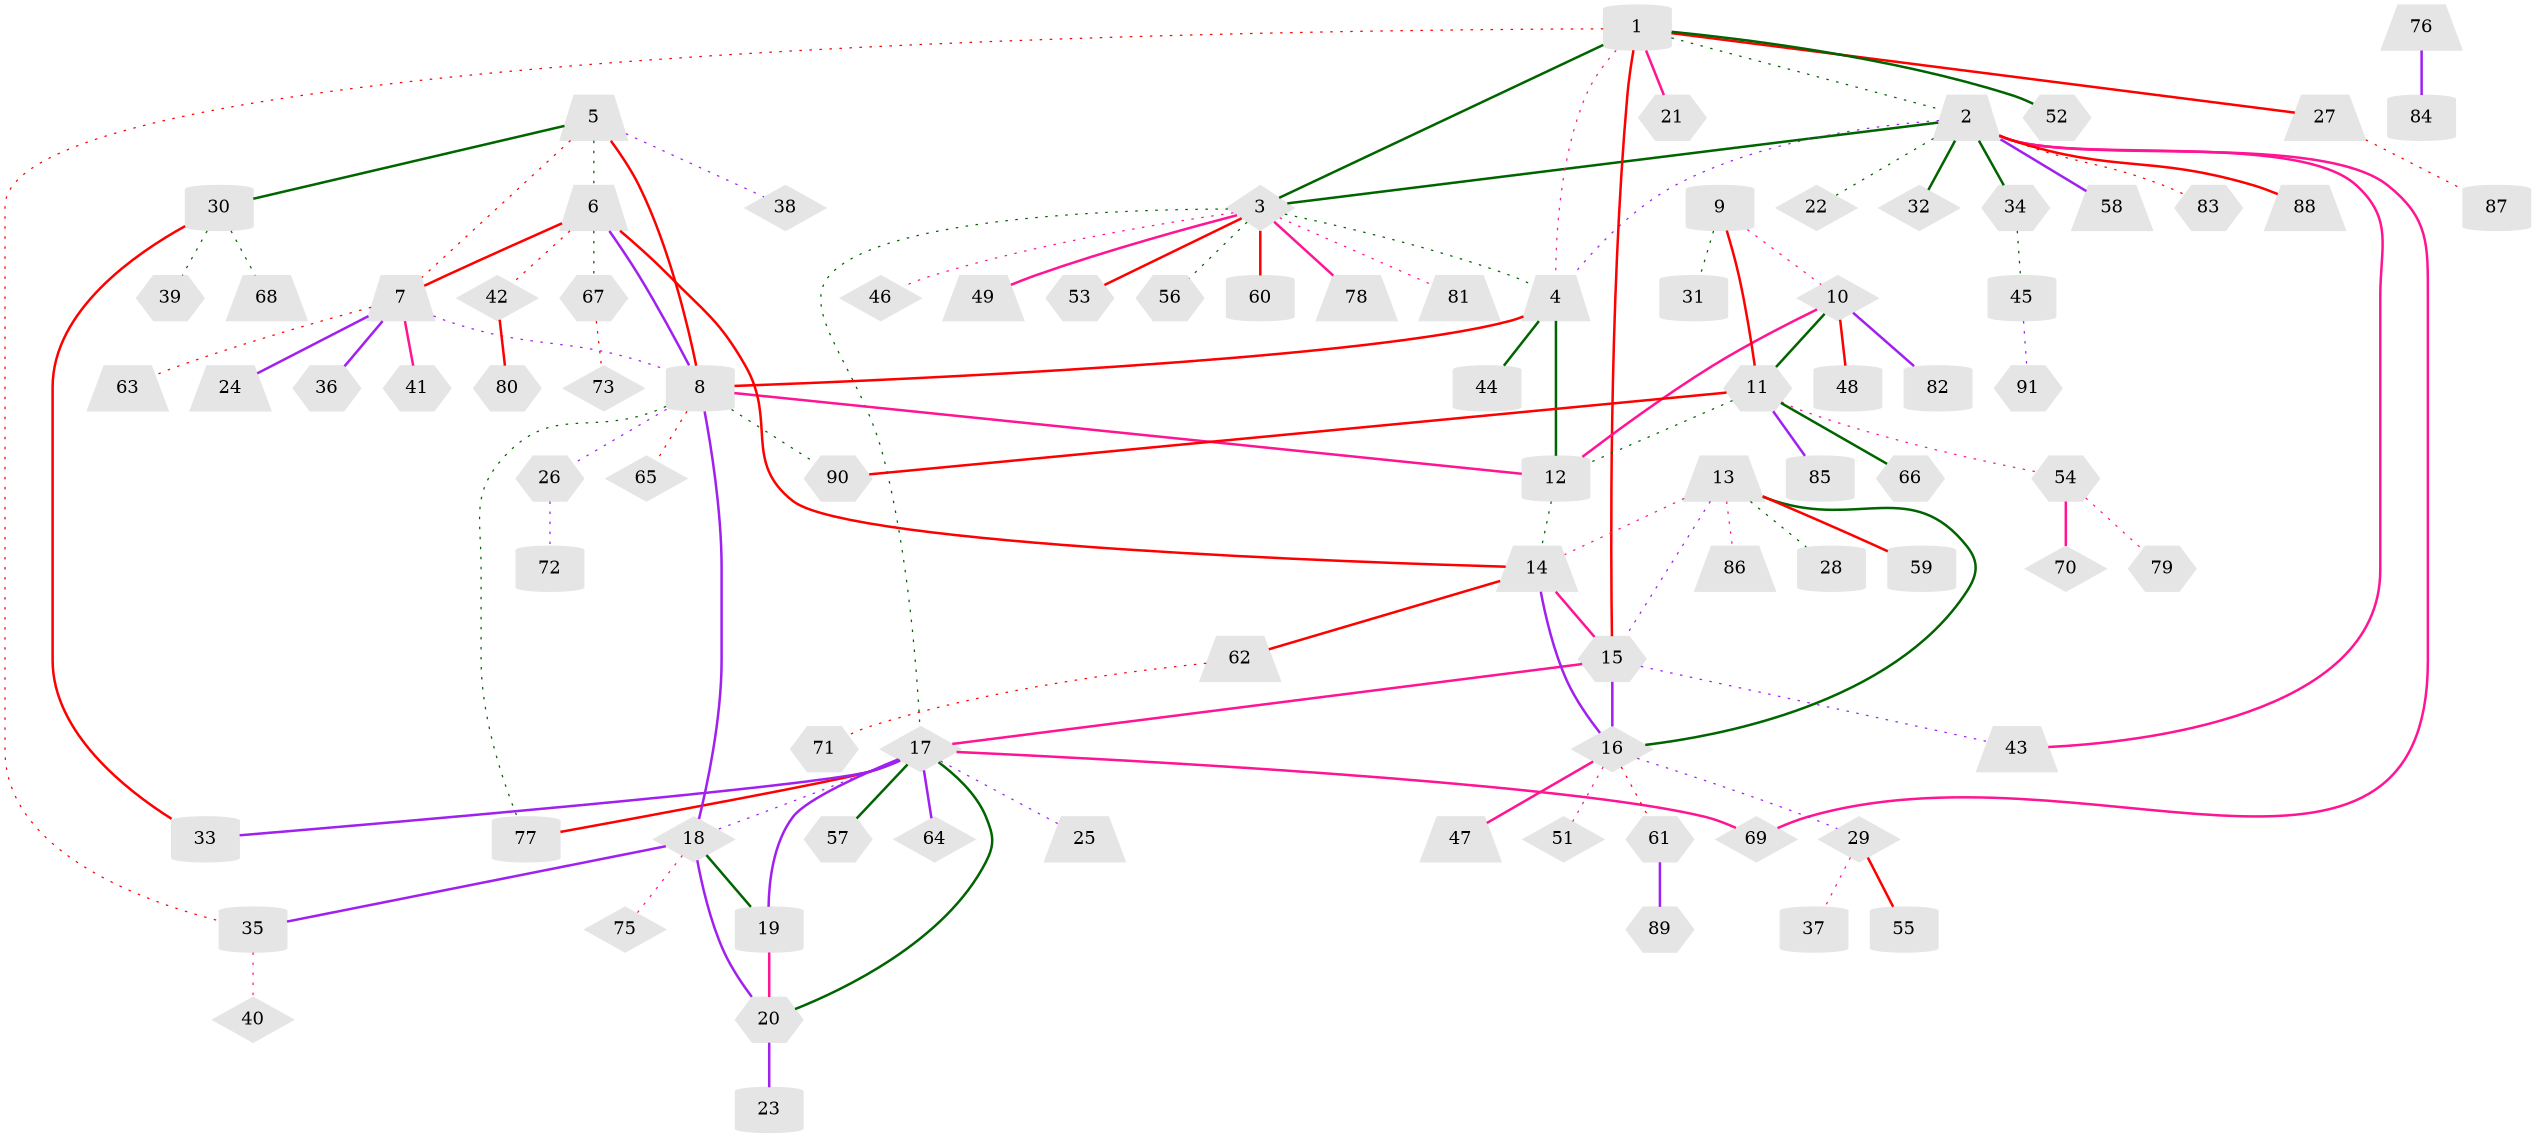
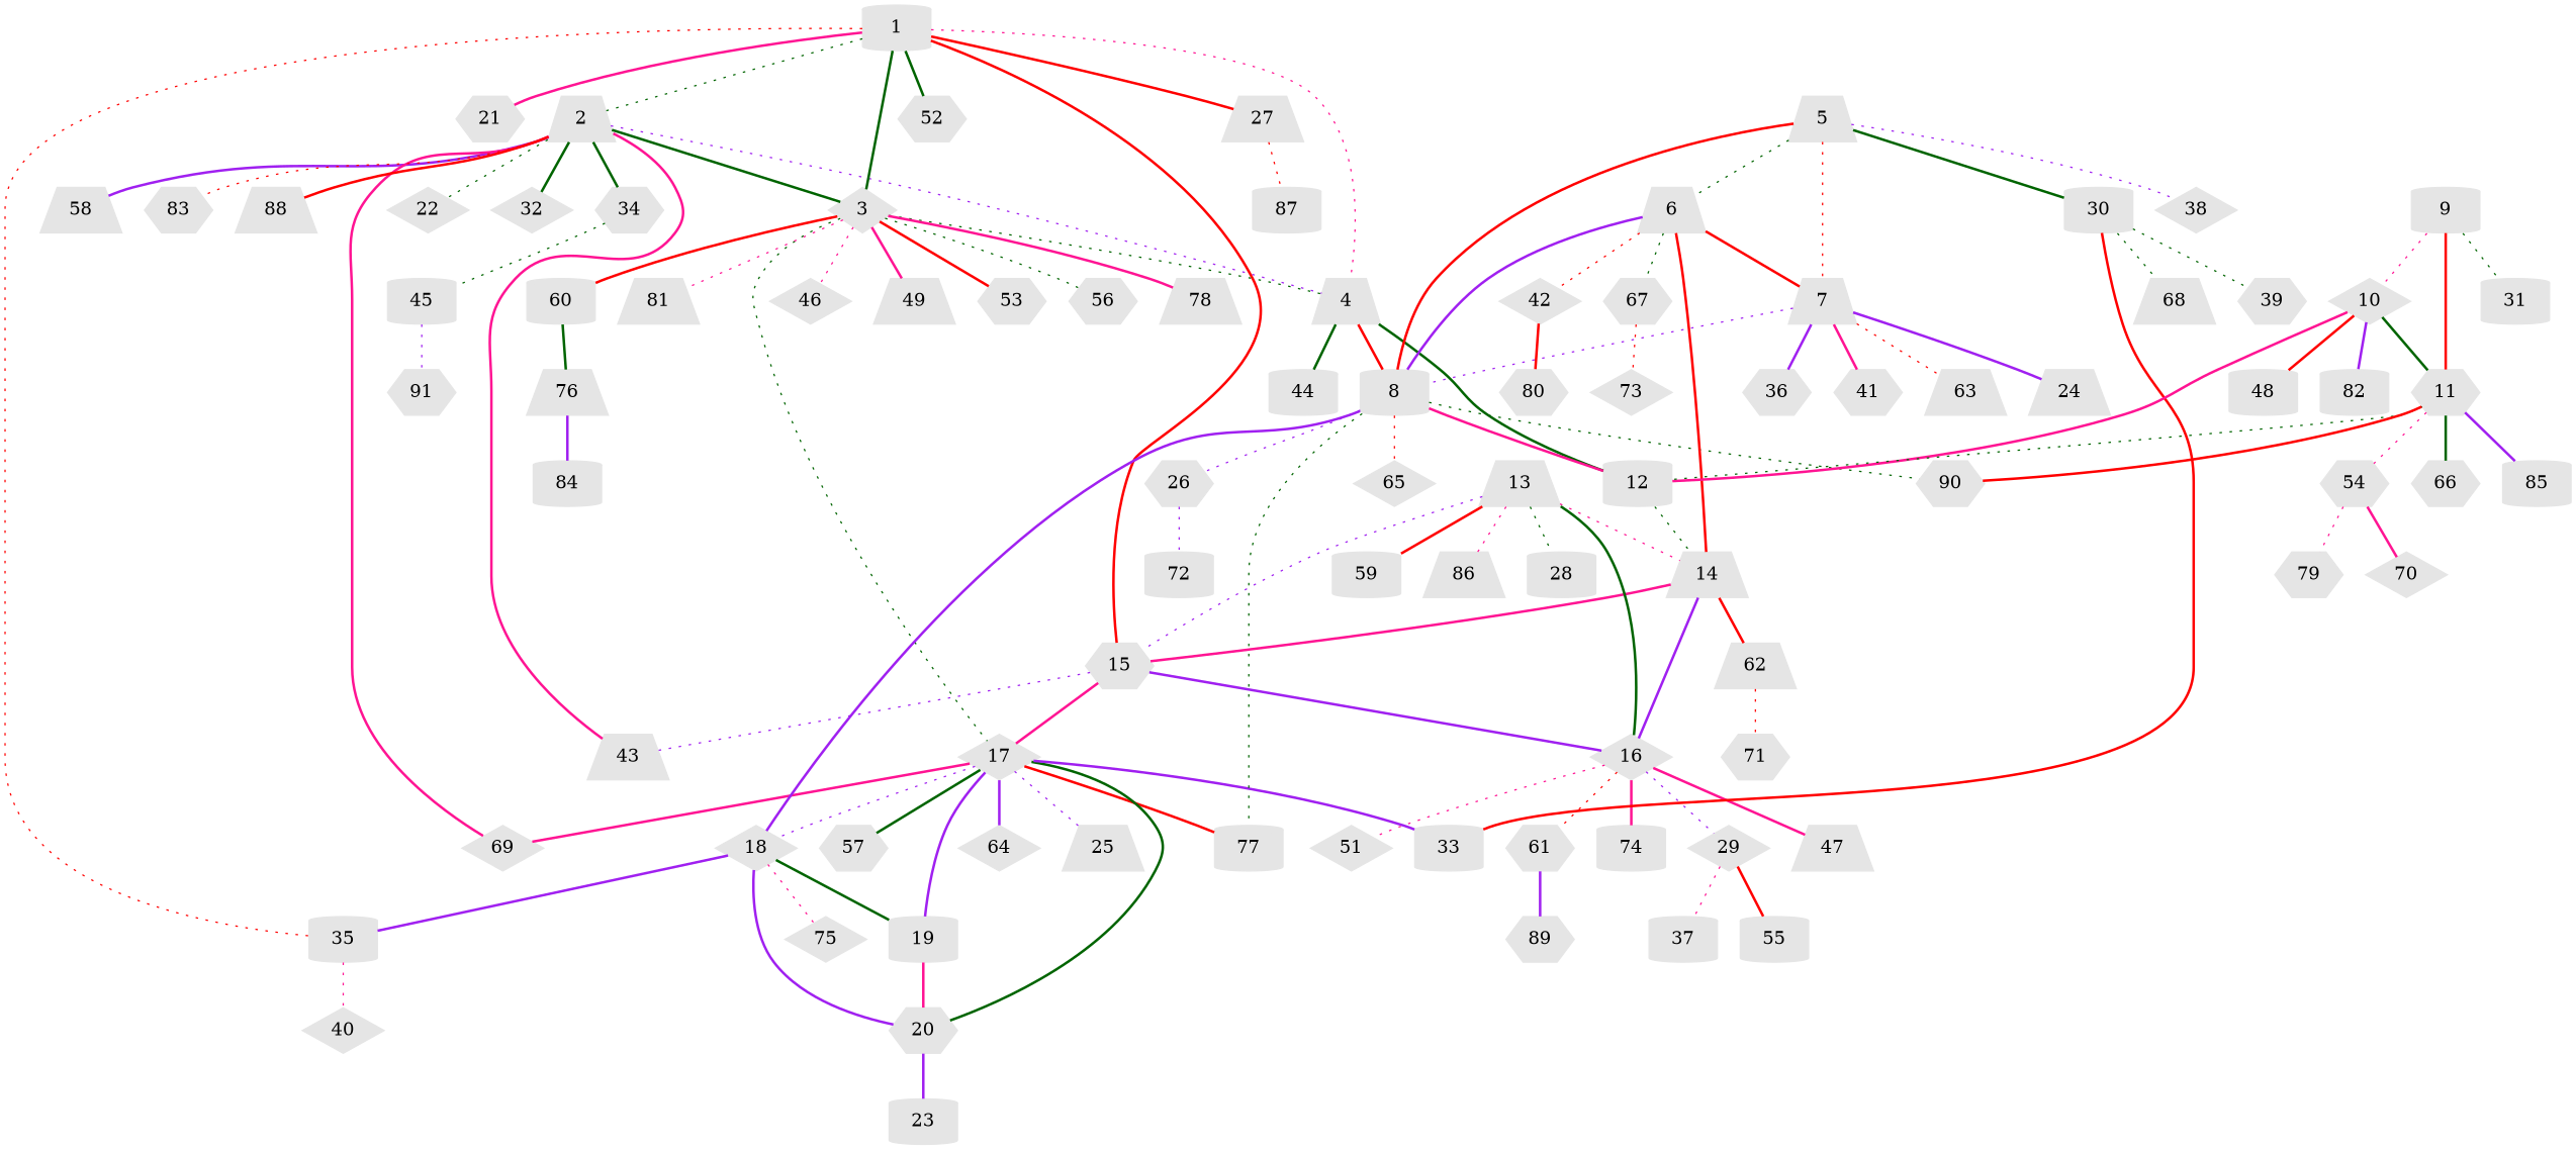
  graph {
    fontname="DejaVu Serif"
    node [color=gray90 fontname="DejaVu Serif" shape=cylinder style=filled]
    edge [color=darkgreen fontname="DejaVu Serif" style=bold]
    2 [shape=trapezium]
    1
    3 [shape=diamond]
    4 [shape=trapezium]
    15 [shape=hexagon]
    21 [shape=hexagon]
    27 [shape=trapezium]
    35
    52 [shape=hexagon]
    22 [shape=diamond]
    32 [shape=diamond]
    34 [shape=hexagon]
    43 [shape=trapezium]
    58 [shape=trapezium]
    69 [shape=diamond]
    83 [shape=hexagon]
    88 [shape=trapezium]
    17 [shape=diamond]
    46 [shape=diamond]
    49 [shape=trapezium]
    53 [shape=hexagon]
    56 [shape=hexagon]
    60
    78 [shape=trapezium]
    81 [shape=trapezium]
    8
    12
    44
    16 [shape=diamond]
    87
    40 [shape=diamond]
    45
    18 [shape=diamond]
    77
    19
    20 [shape=hexagon]
    25 [shape=trapezium]
    33
    57 [shape=hexagon]
    64 [shape=diamond]
    76 [shape=trapezium]
    26 [shape=hexagon]
    65 [shape=diamond]
    90 [shape=hexagon]
    14 [shape=trapezium]
    5 [shape=trapezium]
    6 [shape=trapezium]
    7 [shape=trapezium]
    30
    38 [shape=diamond]
    42 [shape=diamond]
    67 [shape=hexagon]
    24 [shape=trapezium]
    36 [shape=hexagon]
    41 [shape=hexagon]
    63 [shape=trapezium]
    39 [shape=hexagon]
    68 [shape=trapezium]
    62 [shape=trapezium]
    80 [shape=hexagon]
    73 [shape=diamond]
    75 [shape=diamond]
    72
    10 [shape=diamond]
    9
    11 [shape=hexagon]
    31
    48
    82
    54 [shape=hexagon]
    66 [shape=hexagon]
    85
    70 [shape=diamond]
    79 [shape=hexagon]
    13 [shape=trapezium]
    28
    59
    86 [shape=trapezium]
    29 [shape=diamond]
    47 [shape=trapezium]
    51 [shape=diamond]
    61 [shape=hexagon]
+   74
    71 [shape=hexagon]
    37
    55
    89 [shape=hexagon]
    23
    91 [shape=hexagon]
    84
    2 -- 3
    2 -- 4 [color=purple style=dotted]
    2 -- 22 [style=dotted]
    2 -- 32
    2 -- 34
    2 -- 43 [color=deeppink]
    2 -- 58 [color=purple]
    2 -- 69 [color=deeppink]
    2 -- 83 [color=red style=dotted]
    2 -- 88 [color=red]
    1 -- 2 [style=dotted]
    1 -- 3
    1 -- 4 [color=deeppink style=dotted]
    1 -- 15 [color=red]
    1 -- 21 [color=deeppink]
    1 -- 27 [color=red]
    1 -- 35 [color=red style=dotted]
    1 -- 52
    3 -- 4 [style=dotted]
    3 -- 17 [style=dotted]
    3 -- 46 [color=deeppink style=dotted]
    3 -- 49 [color=deeppink]
    3 -- 53 [color=red]
    3 -- 56 [style=dotted]
    3 -- 60 [color=red]
    3 -- 78 [color=deeppink]
    3 -- 81 [color=deeppink style=dotted]
    4 -- 8 [color=red]
    4 -- 12
    4 -- 44
    15 -- 43 [color=purple style=dotted]
    15 -- 17 [color=deeppink]
    15 -- 16 [color=purple]
    27 -- 87 [color=red style=dotted]
    35 -- 40 [color=deeppink style=dotted]
    34 -- 45 [style=dotted]
    17 -- 69 [color=deeppink]
    17 -- 18 [color=purple style=dotted]
    17 -- 77 [color=red]
    17 -- 19 [color=purple]
    17 -- 20
    17 -- 25 [color=purple style=dotted]
    17 -- 33 [color=purple]
    17 -- 57
    17 -- 64 [color=purple]
+   60 -- 76
    8 -- 12 [color=deeppink]
    8 -- 18 [color=purple]
    8 -- 77 [style=dotted]
    8 -- 26 [color=purple style=dotted]
    8 -- 65 [color=red style=dotted]
    8 -- 90 [style=dotted]
    12 -- 14 [style=dotted]
    16 -- 29 [color=purple style=dotted]
    16 -- 47 [color=deeppink]
    16 -- 51 [color=deeppink style=dotted]
    16 -- 61 [color=red style=dotted]
+   16 -- 74 [color=deeppink]
    45 -- 91 [color=purple style=dotted]
    18 -- 35 [color=purple]
    18 -- 19
    18 -- 20 [color=purple]
    18 -- 75 [color=deeppink style=dotted]
    19 -- 20 [color=deeppink]
    20 -- 23 [color=purple]
    76 -- 84 [color=purple]
    26 -- 72 [color=purple style=dotted]
    14 -- 15 [color=deeppink]
    14 -- 16 [color=purple]
    14 -- 62 [color=red]
    5 -- 8 [color=red]
    5 -- 6 [style=dotted]
    5 -- 7 [color=red style=dotted]
    5 -- 30
    5 -- 38 [color=purple style=dotted]
    6 -- 8 [color=purple]
    6 -- 14 [color=red]
    6 -- 7 [color=red]
    6 -- 42 [color=red style=dotted]
    6 -- 67 [style=dotted]
    7 -- 8 [color=purple style=dotted]
    7 -- 24 [color=purple]
    7 -- 36 [color=purple]
    7 -- 41 [color=deeppink]
    7 -- 63 [color=red style=dotted]
    30 -- 33 [color=red]
    30 -- 39 [style=dotted]
    30 -- 68 [style=dotted]
    42 -- 80 [color=red]
    67 -- 73 [color=red style=dotted]
    62 -- 71 [color=red style=dotted]
    10 -- 12 [color=deeppink]
    10 -- 11
    10 -- 48 [color=red]
    10 -- 82 [color=purple]
    9 -- 10 [color=deeppink style=dotted]
    9 -- 11 [color=red]
    9 -- 31 [style=dotted]
    11 -- 12 [style=dotted]
    11 -- 90 [color=red]
    11 -- 54 [color=deeppink style=dotted]
    11 -- 66
    11 -- 85 [color=purple]
    54 -- 70 [color=deeppink]
    54 -- 79 [color=deeppink style=dotted]
    13 -- 15 [color=purple style=dotted]
    13 -- 16
    13 -- 14 [color=deeppink style=dotted]
    13 -- 28 [style=dotted]
    13 -- 59 [color=red]
    13 -- 86 [color=deeppink style=dotted]
    29 -- 37 [color=deeppink style=dotted]
    29 -- 55 [color=red]
    61 -- 89 [color=purple]
  }
